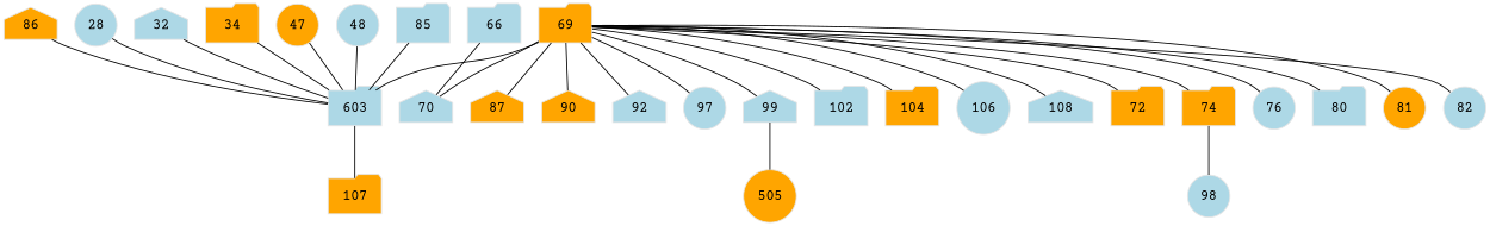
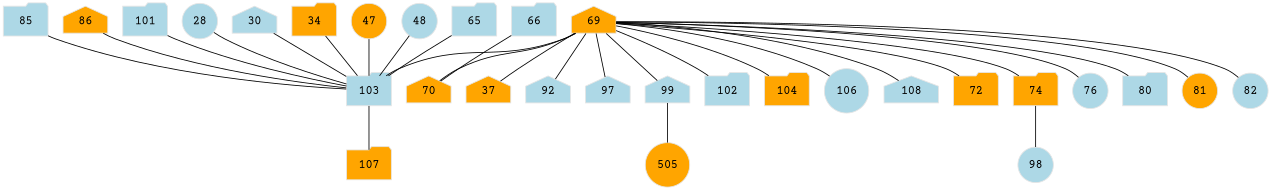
  graph {
    fontname="Courier Prime"
    node [color=gray90 fillcolor=lightblue fontname="Courier Prime" shape=folder style=filled]
    edge [fontname="Courier Prime"]
-   103 [super="+9+25+91+79+96+21+26+77" label=603]
+   103 [super="+9+25+91+79+96+21+26+77"]
    107 [fillcolor=orange super="+73"]
    28 [shape=circle]
-   32 [shape=house]
+   32 [shape=house label=30]
    34 [fillcolor=orange]
    47 [fillcolor=orange shape=circle]
    48 [shape=circle]
-   70 [shape=house]
+   65 [super="+55"]
+   70 [fillcolor=orange shape=house]
    66
-   69 [fillcolor=orange super="+12+38+46+57+5+33+15+20+41+42+44+45+51+52+59+63"]
+   69 [fillcolor=orange shape=house super="+12+38+46+57+5+33+15+20+41+42+44+45+51+52+59+63"]
    72 [fillcolor=orange]
    74 [fillcolor=orange]
    76 [shape=circle]
    80
    81 [fillcolor=orange shape=circle]
    82 [shape=circle]
-   87 [fillcolor=orange shape=house]
-   90 [fillcolor=orange shape=house]
+   87 [fillcolor=orange shape=house label=37]
    92 [shape=house]
-   97 [shape=circle]
+   97 [shape=house]
    99 [shape=house super="+88+93+14+19+60+78"]
    102
    104 [fillcolor=orange]
    106 [shape=circle super="+18"]
    108 [shape=house super="+95"]
    98 [shape=circle super="+43+71"]
    n28 [fillcolor=orange label=505 shape=circle]
    85 [super="+61"]
    86 [fillcolor=orange shape=house super="+40"]
+   101
    103 -- 107
    28 -- 103
    32 -- 103
    34 -- 103
    47 -- 103
    48 -- 103
+   65 -- 103
    66 -- 70
    69 -- 103 [weight=21]
    69 -- 70
    69 -- 72
    69 -- 74
    69 -- 76
    69 -- 80
    69 -- 81
    69 -- 82
    69 -- 87
-   69 -- 90
    69 -- 92
    69 -- 97
    69 -- 99 [weight=4]
    69 -- 102
    69 -- 104
    69 -- 106
    69 -- 108 [weight=3]
    74 -- 98
    99 -- n28
    85 -- 103 [weight=2]
    86 -- 103 [weight=4]
+   101 -- 103
  }
